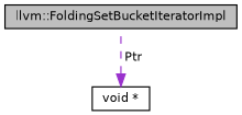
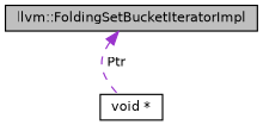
  digraph {
    node [color=black fontname=Helvetica fontsize=10 shape=box]
    n1 [fillcolor=grey75 fontcolor=black height=0.2 label="llvm::FoldingSetBucketIteratorImpl" style=filled width=0.4]
    n2 [height=0.2 label="void *" width=0.4]
-   n2 -> n1 [color=darkorchid3 dir=back fontname=Helvetica fontsize=10 label=" Ptr" labelfontname=Helvetica labelfontsize=10 style=dashed]
+   n1 -> n2 [color=darkorchid3 dir=back fontname=Helvetica fontsize=10 label=" Ptr" labelfontname=Helvetica labelfontsize=10 style=dashed]
  }
